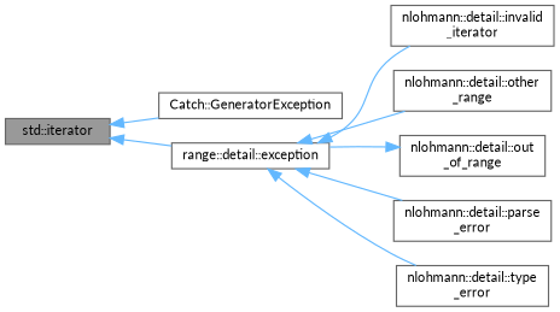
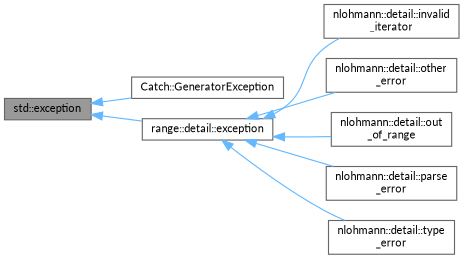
  digraph {
    fontname=Lato
    rankdir=LR
    node [color=gray40 fillcolor=white fontname=Lato fontsize=10 shape=box style=filled]
    edge [color=steelblue1 dir=back fontname=Lato fontsize=10 labelfontname=Helvetica labelfontsize=10 style=solid]
-   n1 [fillcolor=grey60 fontcolor=black height=0.2 label="std::iterator" width=0.4]
+   n1 [fillcolor=grey60 fontcolor=black height=0.2 label="std::exception" width=0.4]
    n2 [height=0.2 label="Catch::GeneratorException" width=0.4]
    n3 [height=0.2 label="range::detail::exception" width=0.4]
    n4 [height=0.2 label="nlohmann::detail::invalid\l_iterator" width=0.4]
-   n5 [height=0.2 label="nlohmann::detail::other\l_range" width=0.4]
+   n5 [height=0.2 label="nlohmann::detail::other\l_error" width=0.4]
    n6 [height=0.2 label="nlohmann::detail::out\l_of_range" width=0.4]
    n7 [height=0.2 label="nlohmann::detail::parse\l_error" width=0.4]
    n8 [height=0.2 label="nlohmann::detail::type\l_error" width=0.4]
    n1 -> n2
    n1 -> n3
    n3 -> n4
    n3 -> n5
-   n6 -> n3
+   n3 -> n6
    n3 -> n7
    n3 -> n8
  }
